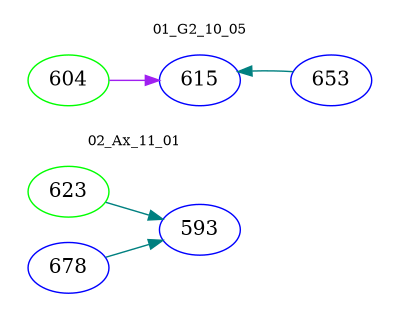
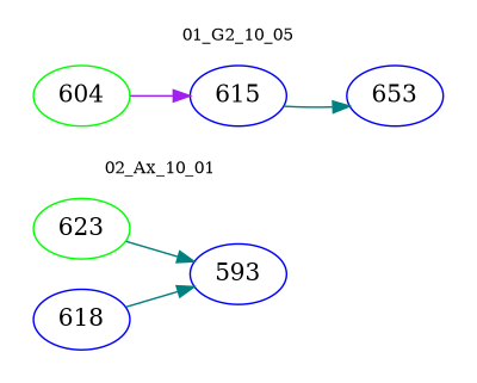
  digraph {
    rankdir=LR
    node [color=blue]
    edge [color=teal]
    n1 [color=green label=623]
-   n2 [label=678]
+   n2 [label=618]
    n3 [label=593]
    n4 [color=green label=604]
    n5 [label=615]
    n6 [label=653]
    subgraph cluster_1 {
      color=white
      fontsize=10
-     label="02_Ax_11_01"
+     label="02_Ax_10_01"
      n1
      n2
      n3
    }
    subgraph cluster_2 {
      color=white
      fontsize=10
      label="01_G2_10_05"
      n4
      n5
      n6
    }
    n1 -> n3
    n2 -> n3
    n4 -> n5 [color=purple]
-   n6 -> n5
+   n5 -> n6
  }
